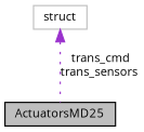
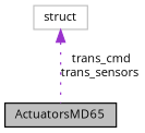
  digraph {
    fontname="Open Sans"
    node [fontname="Open Sans" fontsize=10 shape=record style=filled]
-   n1 [color=black fillcolor=grey75 fontcolor=black height=0.2 label=ActuatorsMD25 width=0.4]
+   n1 [color=black fillcolor=grey75 fontcolor=black height=0.2 label=ActuatorsMD65 width=0.4]
    n2 [color=grey75 fillcolor=white height=0.2 label=struct width=0.4]
    n2 -> n1 [color=darkorchid3 dir=back fontname="Open Sans" fontsize=10 label=" trans_cmd\ntrans_sensors" labelfontname=FreeSans labelfontsize=10 style=dotted]
  }
